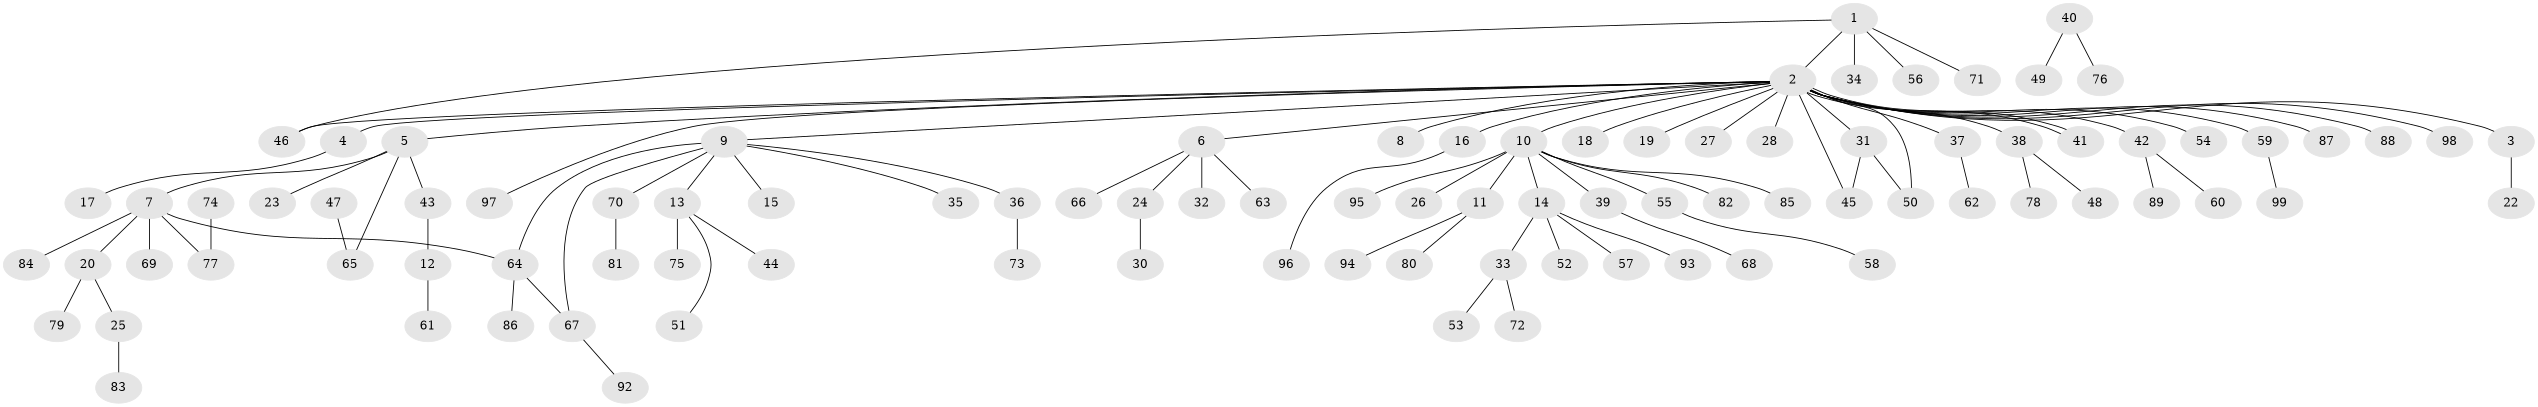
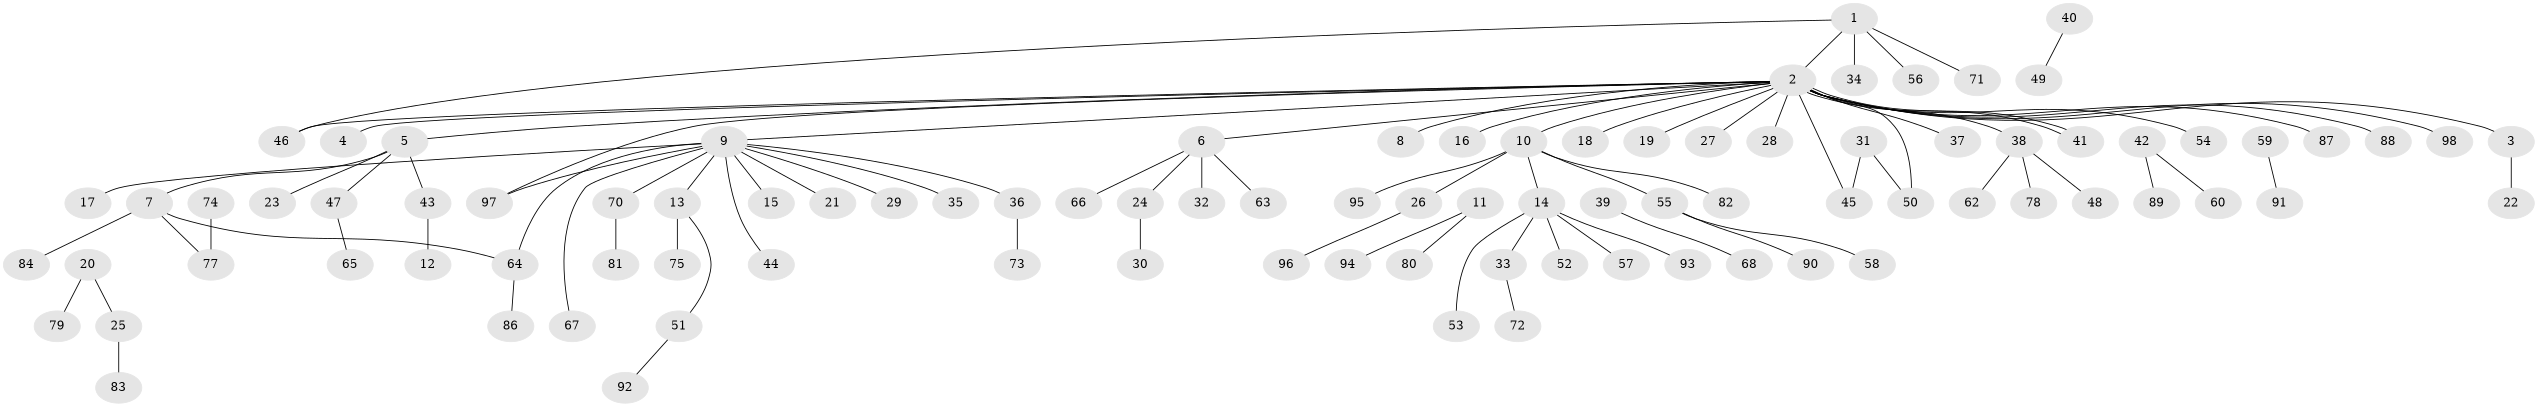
  graph {
    node [color=gray90 style=filled]
    1
    2
    34
    46
    56
    71
    3
    4
    5
    6
    8
    9
    10
    16
    18
    19
    27
    28
    31
    37
    38
    41
    42
    45
    50
    54
    59
    87
    88
    97
    98
    22
    7
    23
    43
    47
    24
    32
    63
    66
    64
    13
    15
    17
+   21
+   29
    35
    36
    44
    67
    70
    11
    14
    26
    39
    55
    82
-   85
    95
    96
    48
    62
    78
    40
    49
-   76
    60
    89
-   91 [label=99]
+   91
    20
-   69
    84
    77
    12
-   61
    65
    30
    25
    79
    86
    74
    51
    75
    73
    92
    81
    80
    94
    33
    52
    57
    93
    68
    58
+   90
    53
    72
    83
    1 -- 2
    1 -- 34
    1 -- 46
    1 -- 56
    1 -- 71
    2 -- 46
    2 -- 3
    2 -- 4
    2 -- 5
    2 -- 6
    2 -- 8
    2 -- 9
    2 -- 10
    2 -- 16
    2 -- 18
    2 -- 19
    2 -- 27
    2 -- 28
-   2 -- 31
    2 -- 37
    2 -- 38
    2 -- 41
    2 -- 41
-   2 -- 42
    2 -- 45
    2 -- 50
    2 -- 54
-   2 -- 59
    2 -- 87
    2 -- 88
    2 -- 97
    2 -- 98
    3 -- 22
    5 -- 7
    5 -- 23
    5 -- 43
-   5 -- 65
+   5 -- 47
    6 -- 24
    6 -- 32
    6 -- 63
    6 -- 66
+   9 -- 97
    9 -- 64
    9 -- 13
    9 -- 15
-   4 -- 17
+   9 -- 17
+   9 -- 21
+   9 -- 29
    9 -- 35
    9 -- 36
-   13 -- 44
+   9 -- 44
    9 -- 67
    9 -- 70
-   10 -- 11
    10 -- 14
    10 -- 26
-   10 -- 39
    10 -- 55
    10 -- 82
-   10 -- 85
    10 -- 95
-   16 -- 96
+   26 -- 96
    31 -- 45
    31 -- 50
    38 -- 48
-   37 -- 62
+   38 -- 62
    38 -- 78
    42 -- 60
    42 -- 89
    59 -- 91
    7 -- 64
-   7 -- 20
-   7 -- 69
    7 -- 84
    7 -- 77
    43 -- 12
    47 -- 65
    24 -- 30
-   64 -- 67
    64 -- 86
    13 -- 51
    13 -- 75
    36 -- 73
-   67 -- 92
+   51 -- 92
    70 -- 81
    11 -- 80
    11 -- 94
    14 -- 33
    14 -- 52
    14 -- 57
    14 -- 93
    39 -- 68
    55 -- 58
+   55 -- 90
    40 -- 49
-   40 -- 76
    20 -- 25
    20 -- 79
-   12 -- 61
    25 -- 83
    74 -- 77
-   33 -- 53
+   14 -- 53
    33 -- 72
  }
